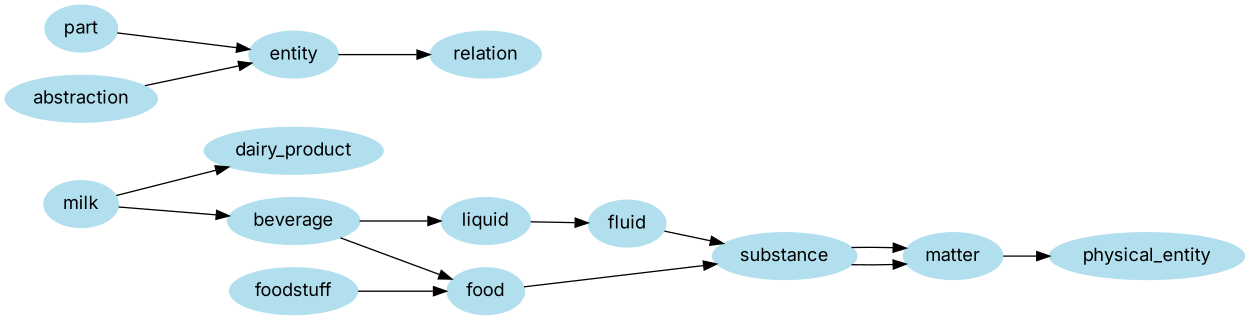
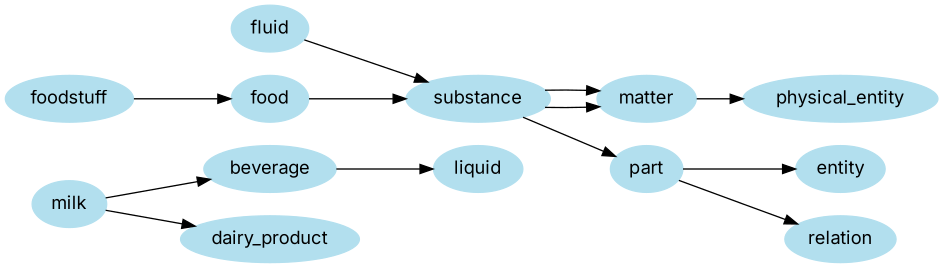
  digraph {
    fontname=Inter
    rankdir=LR
    node [color=lightblue2 fontname=Inter style=filled]
    edge [fontname=Inter]
    milk
    beverage
    dairy_product
    food
    liquid
    substance
    fluid
    matter
    part
    physical_entity
    entity
    relation
-   abstraction
    foodstuff
    milk -> beverage
    milk -> dairy_product
-   beverage -> food
    beverage -> liquid
    food -> substance
-   liquid -> fluid
    substance -> matter
    substance -> matter
+   substance -> part
    fluid -> substance
    matter -> physical_entity
    part -> entity
-   entity -> relation
-   abstraction -> entity
+   part -> relation
    foodstuff -> food
  }
